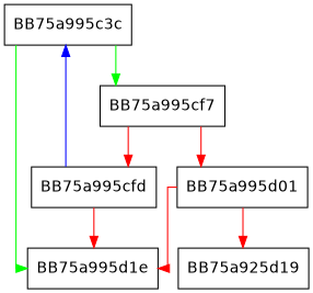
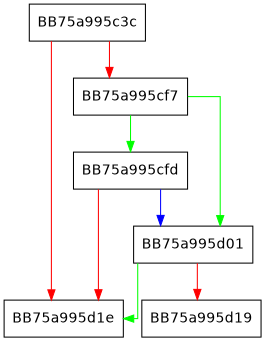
  digraph {
    fontname="DejaVu Sans"
    splines=ortho
    node [fontname="DejaVu Sans" shape=box]
    edge [color=red fontname="DejaVu Sans"]
    n1 [label=BB75a995c3c]
    BB75a995d1e
    n3 [label=BB75a995cf7]
    BB75a995d01
    BB75a995cfd
-   BB75a995d19 [label=BB75a925d19]
-   n1 -> BB75a995d1e [color=green]
-   n1 -> n3 [color=green]
-   n3 -> BB75a995d01
-   n3 -> BB75a995cfd
-   BB75a995d01 -> BB75a995d1e
+   BB75a995d19
+   n1 -> BB75a995d1e
+   n1 -> n3
+   n3 -> BB75a995d01 [color=green]
+   n3 -> BB75a995cfd [color=green]
+   BB75a995d01 -> BB75a995d1e [color=green]
    BB75a995d01 -> BB75a995d19
    BB75a995cfd -> BB75a995d1e
-   BB75a995cfd -> n1 [color=blue]
+   BB75a995cfd -> BB75a995d01 [color=blue]
  }
